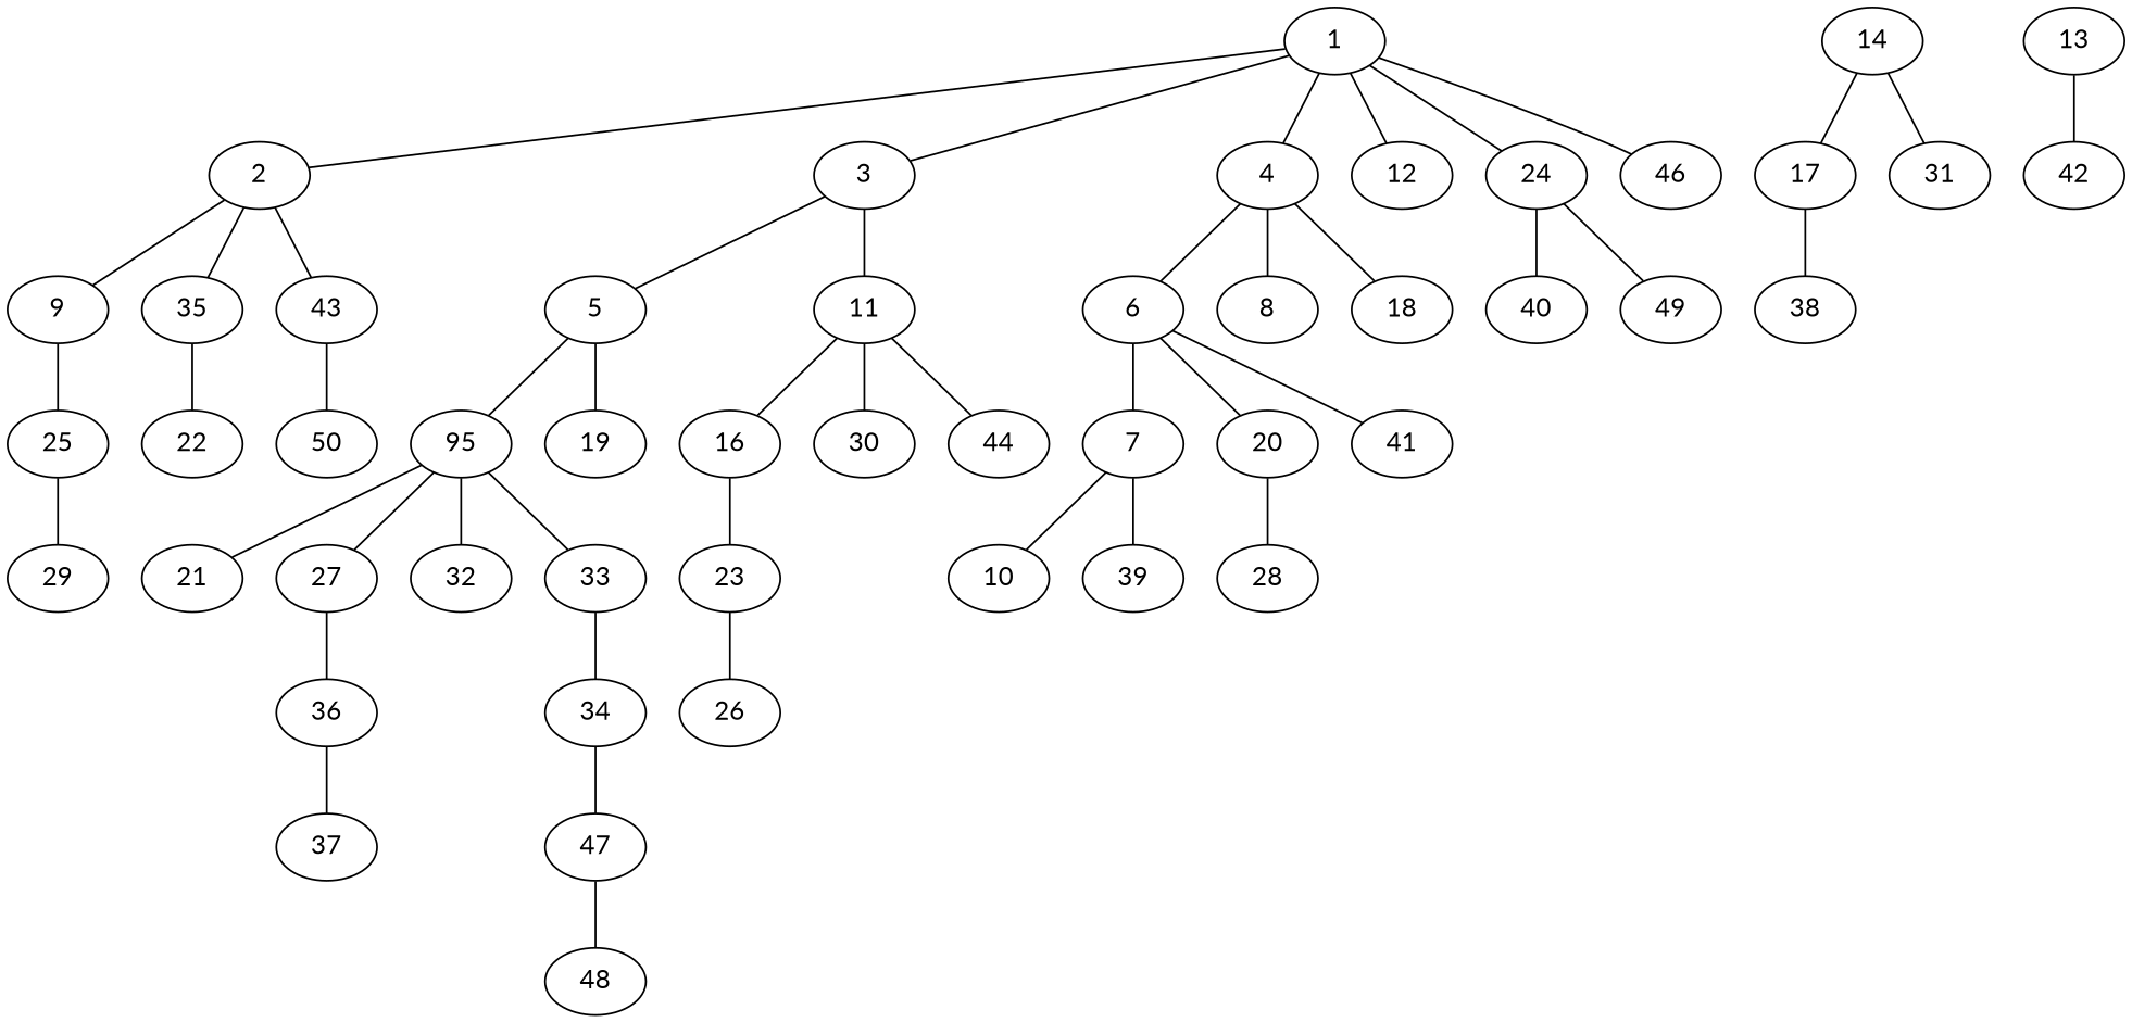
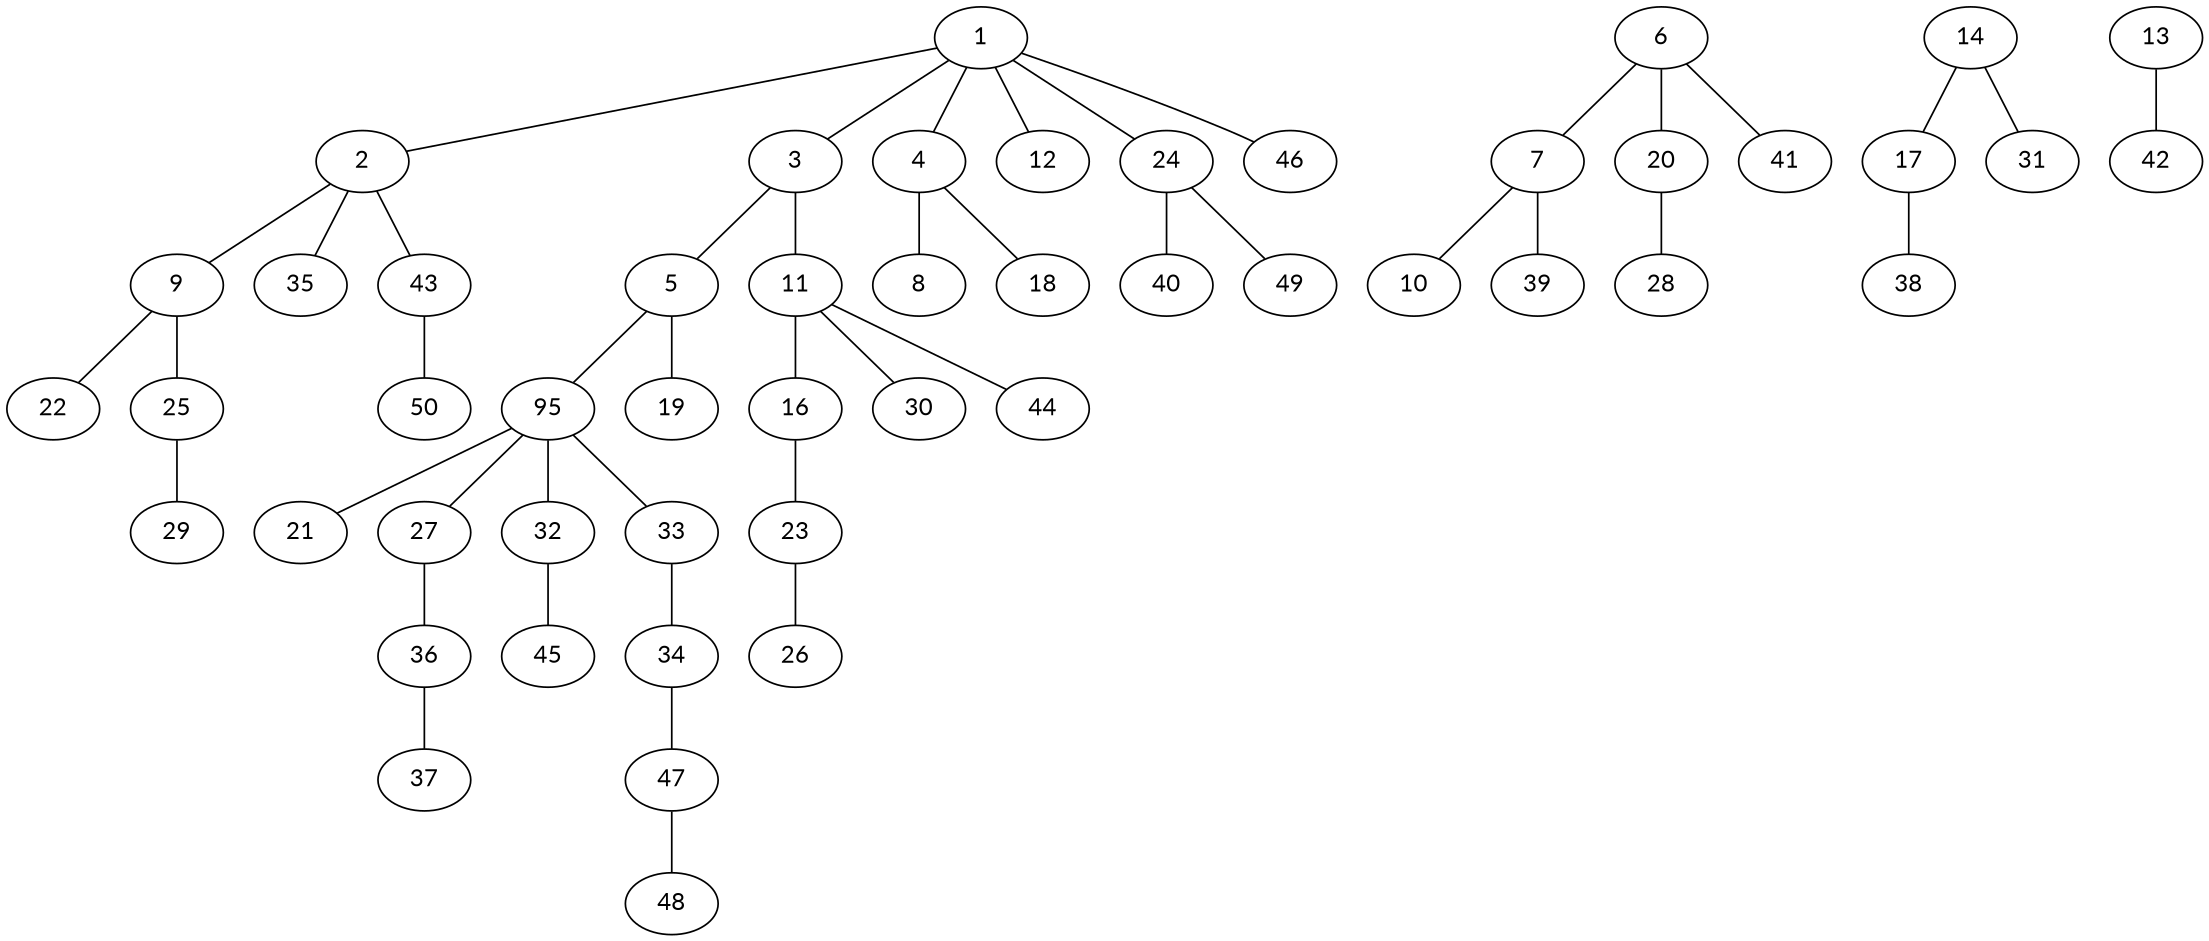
  graph {
    fontname=Lato
    node [fontname=Lato]
    edge [fontname=Lato]
    1
    2
    3
    4
    12
    24
    46
    9
    35
    43
    5
    11
    6
    8
    18
    40
    49
    22
    25
    50
    n21 [label=95]
    19
    16
    30
    44
    14
    17
    31
    7
    20
    41
    13
    42
    29
    21
    27
    32
    33
    23
    38
    10
    39
    28
    36
+   45
    34
    26
    37
    47
    48
    1 -- 2
    1 -- 3
    1 -- 4
    1 -- 12
    1 -- 24
    1 -- 46
    2 -- 9
    2 -- 35
    2 -- 43
    3 -- 5
    3 -- 11
-   4 -- 6
    4 -- 8
    4 -- 18
    24 -- 40
    24 -- 49
-   35 -- 22
+   9 -- 22
    9 -- 25
    43 -- 50
    5 -- n21
    5 -- 19
    11 -- 16
    11 -- 30
    11 -- 44
    6 -- 7
    6 -- 20
    6 -- 41
    25 -- 29
    n21 -- 21
    n21 -- 27
    n21 -- 32
    n21 -- 33
    16 -- 23
    14 -- 17
    14 -- 31
    17 -- 38
    7 -- 10
    7 -- 39
    20 -- 28
    13 -- 42
    27 -- 36
+   32 -- 45
    33 -- 34
    23 -- 26
    36 -- 37
    34 -- 47
    47 -- 48
  }
